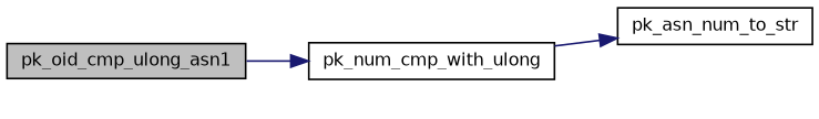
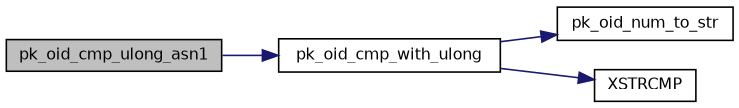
  digraph {
    rankdir=LR
    node [color=black fillcolor=white fontname=Helvetica fontsize=10 shape=record style=filled]
    edge [color=midnightblue fontname=Helvetica fontsize=10 labelfontname=Helvetica labelfontsize=10 style=solid]
    n1 [fillcolor=grey75 fontcolor=black height=0.2 label=pk_oid_cmp_ulong_asn1 width=0.4]
-   n2 [height=0.2 label=pk_num_cmp_with_ulong width=0.4]
-   n3 [height=0.2 label=pk_asn_num_to_str width=0.4]
+   n2 [height=0.2 label=pk_oid_cmp_with_ulong width=0.4]
+   n3 [height=0.2 label=pk_oid_num_to_str width=0.4]
+   n4 [height=0.2 label=XSTRCMP width=0.4]
    n1 -> n2
    n2 -> n3
+   n2 -> n4
  }
